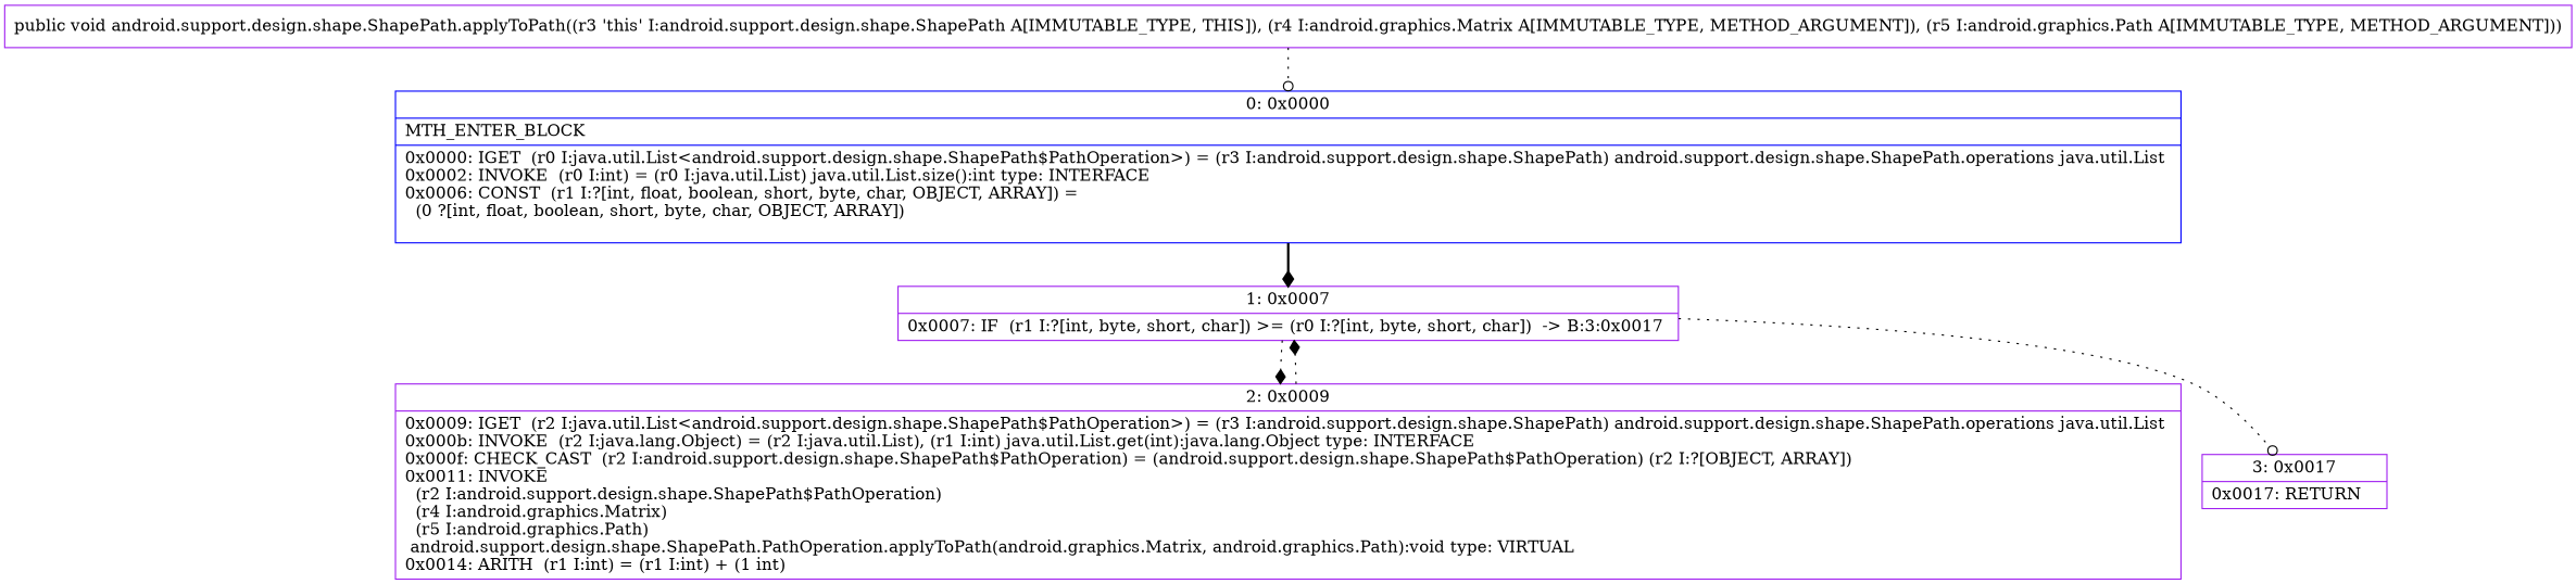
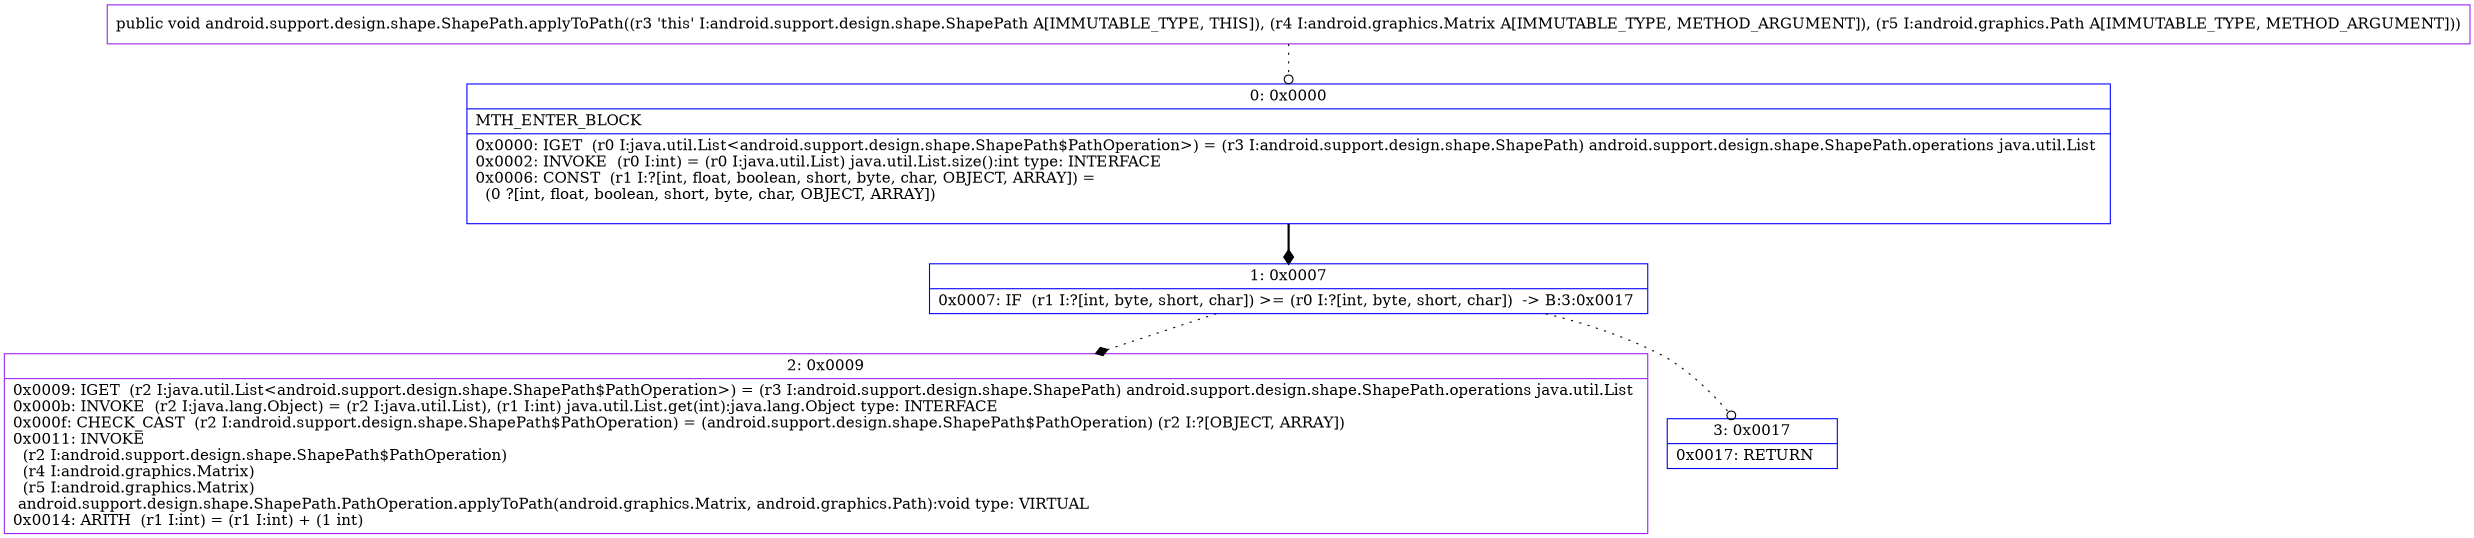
  digraph {
    node [color=purple shape=record]
    edge [arrowhead=diamond style=dotted]
    n1 [color=blue label="{0\:\ 0x0000|MTH_ENTER_BLOCK\l|0x0000: IGET  (r0 I:java.util.List\<android.support.design.shape.ShapePath$PathOperation\>) = (r3 I:android.support.design.shape.ShapePath) android.support.design.shape.ShapePath.operations java.util.List \l0x0002: INVOKE  (r0 I:int) = (r0 I:java.util.List) java.util.List.size():int type: INTERFACE \l0x0006: CONST  (r1 I:?[int, float, boolean, short, byte, char, OBJECT, ARRAY]) = \l  (0 ?[int, float, boolean, short, byte, char, OBJECT, ARRAY])\l \l}"]
-   n2 [label="{1\:\ 0x0007|0x0007: IF  (r1 I:?[int, byte, short, char]) \>= (r0 I:?[int, byte, short, char])  \-\> B:3:0x0017 \l}"]
-   n3 [label="{2\:\ 0x0009|0x0009: IGET  (r2 I:java.util.List\<android.support.design.shape.ShapePath$PathOperation\>) = (r3 I:android.support.design.shape.ShapePath) android.support.design.shape.ShapePath.operations java.util.List \l0x000b: INVOKE  (r2 I:java.lang.Object) = (r2 I:java.util.List), (r1 I:int) java.util.List.get(int):java.lang.Object type: INTERFACE \l0x000f: CHECK_CAST  (r2 I:android.support.design.shape.ShapePath$PathOperation) = (android.support.design.shape.ShapePath$PathOperation) (r2 I:?[OBJECT, ARRAY]) \l0x0011: INVOKE  \l  (r2 I:android.support.design.shape.ShapePath$PathOperation)\l  (r4 I:android.graphics.Matrix)\l  (r5 I:android.graphics.Path)\l android.support.design.shape.ShapePath.PathOperation.applyToPath(android.graphics.Matrix, android.graphics.Path):void type: VIRTUAL \l0x0014: ARITH  (r1 I:int) = (r1 I:int) + (1 int) \l}"]
-   n4 [label="{3\:\ 0x0017|0x0017: RETURN   \l}"]
+   n2 [color=blue label="{1\:\ 0x0007|0x0007: IF  (r1 I:?[int, byte, short, char]) \>= (r0 I:?[int, byte, short, char])  \-\> B:3:0x0017 \l}"]
+   n3 [label="{2\:\ 0x0009|0x0009: IGET  (r2 I:java.util.List\<android.support.design.shape.ShapePath$PathOperation\>) = (r3 I:android.support.design.shape.ShapePath) android.support.design.shape.ShapePath.operations java.util.List \l0x000b: INVOKE  (r2 I:java.lang.Object) = (r2 I:java.util.List), (r1 I:int) java.util.List.get(int):java.lang.Object type: INTERFACE \l0x000f: CHECK_CAST  (r2 I:android.support.design.shape.ShapePath$PathOperation) = (android.support.design.shape.ShapePath$PathOperation) (r2 I:?[OBJECT, ARRAY]) \l0x0011: INVOKE  \l  (r2 I:android.support.design.shape.ShapePath$PathOperation)\l  (r4 I:android.graphics.Matrix)\l  (r5 I:android.graphics.Matrix)\l android.support.design.shape.ShapePath.PathOperation.applyToPath(android.graphics.Matrix, android.graphics.Path):void type: VIRTUAL \l0x0014: ARITH  (r1 I:int) = (r1 I:int) + (1 int) \l}"]
+   n4 [color=blue label="{3\:\ 0x0017|0x0017: RETURN   \l}"]
    n5 [label="{public void android.support.design.shape.ShapePath.applyToPath((r3 'this' I:android.support.design.shape.ShapePath A[IMMUTABLE_TYPE, THIS]), (r4 I:android.graphics.Matrix A[IMMUTABLE_TYPE, METHOD_ARGUMENT]), (r5 I:android.graphics.Path A[IMMUTABLE_TYPE, METHOD_ARGUMENT])) }"]
    n1 -> n2 [style=bold]
    n2 -> n3
    n2 -> n4 [arrowhead=odot]
-   n3 -> n2
    n5 -> n1 [arrowhead=odot]
  }
